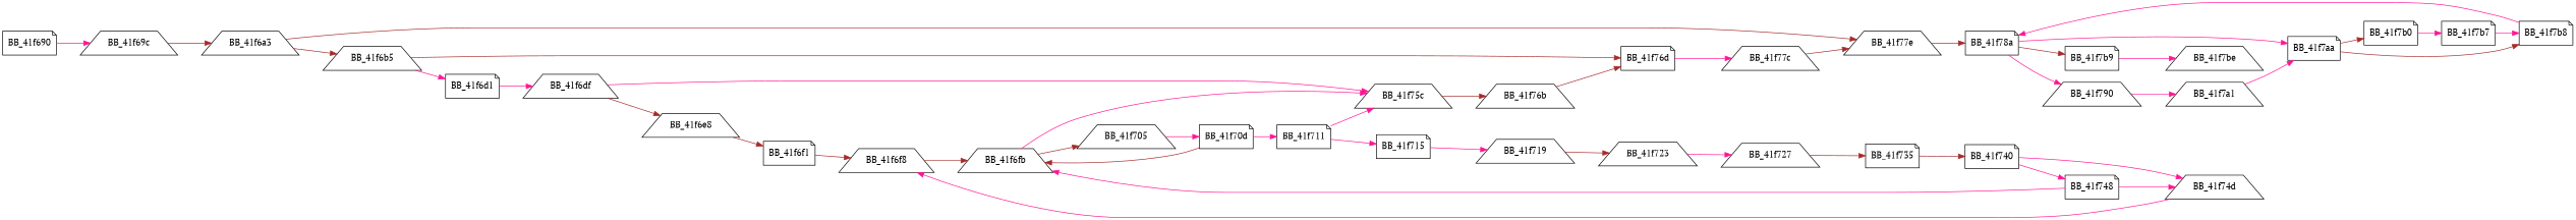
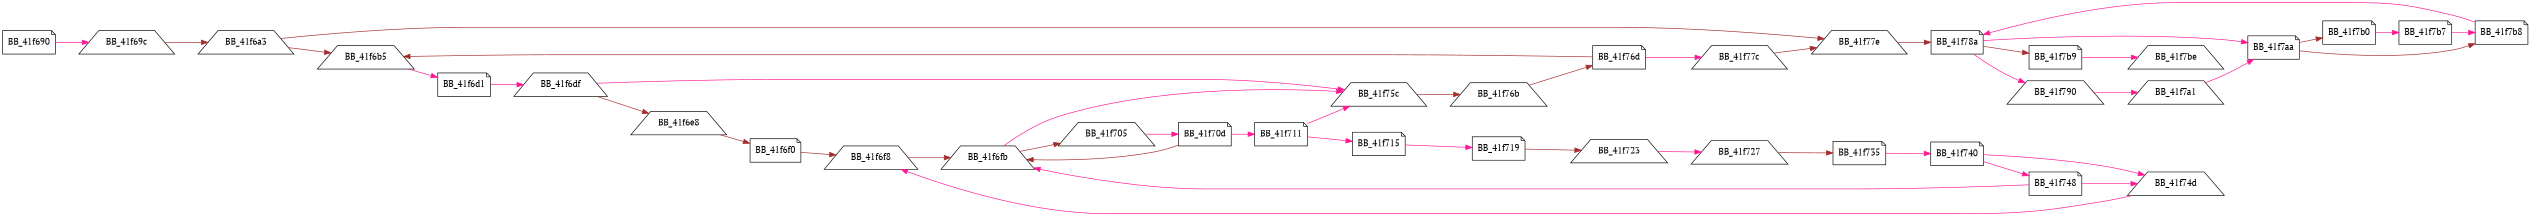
  digraph {
    fontname="PT Serif"
    rankdir=LR
    node [fontname="PT Serif" shape=trapezium]
    edge [color=deeppink fontname="PT Serif"]
    BB_41f690 [shape=note]
    BB_41f69c
    BB_41f6a3
    BB_41f6b5
    BB_41f77e
    BB_41f6d1 [shape=note]
    BB_41f76d [shape=note]
    BB_41f78a [shape=note]
    BB_41f6df
    BB_41f77c
    BB_41f790
    BB_41f7aa [shape=note]
    BB_41f7b9 [shape=note]
    BB_41f6e8
    BB_41f75c
-   BB_41f6f0 [shape=note label=BB_41f6f1]
+   BB_41f6f0 [shape=note]
    BB_41f76b
    BB_41f6f8
    BB_41f6fb
    BB_41f705
    BB_41f70d [shape=note]
    BB_41f711 [shape=note]
    BB_41f715 [shape=note]
-   BB_41f719
+   BB_41f719 [shape=note]
    BB_41f723
    BB_41f727
    BB_41f735 [shape=note]
    BB_41f740 [shape=note]
    BB_41f748 [shape=note]
    BB_41f74d
    BB_41f7a1
    BB_41f7b0 [shape=note]
    BB_41f7b8 [shape=note]
    BB_41f7be
    BB_41f7b7 [shape=note]
    BB_41f690 -> BB_41f69c
    BB_41f69c -> BB_41f6a3 [color=brown]
    BB_41f6a3 -> BB_41f6b5 [color=brown]
    BB_41f6a3 -> BB_41f77e [color=brown]
    BB_41f6b5 -> BB_41f6d1
-   BB_41f6b5 -> BB_41f76d [color=brown]
+   BB_41f76d -> BB_41f6b5 [color=brown]
    BB_41f77e -> BB_41f78a [color=brown]
    BB_41f6d1 -> BB_41f6df
    BB_41f76d -> BB_41f77c
    BB_41f78a -> BB_41f790
    BB_41f78a -> BB_41f7aa
    BB_41f78a -> BB_41f7b9 [color=brown]
    BB_41f6df -> BB_41f6e8 [color=brown]
    BB_41f6df -> BB_41f75c
    BB_41f77c -> BB_41f77e [color=brown]
    BB_41f790 -> BB_41f7a1
    BB_41f7aa -> BB_41f7b0 [color=brown]
    BB_41f7aa -> BB_41f7b8 [color=brown]
    BB_41f7b9 -> BB_41f7be
    BB_41f6e8 -> BB_41f6f0 [color=brown]
    BB_41f75c -> BB_41f76b [color=brown]
    BB_41f6f0 -> BB_41f6f8 [color=brown]
    BB_41f76b -> BB_41f76d [color=brown]
    BB_41f6f8 -> BB_41f6fb [color=brown]
    BB_41f6fb -> BB_41f75c
    BB_41f6fb -> BB_41f705 [color=brown]
    BB_41f705 -> BB_41f70d
    BB_41f70d -> BB_41f6fb [color=brown]
    BB_41f70d -> BB_41f711
    BB_41f711 -> BB_41f75c
    BB_41f711 -> BB_41f715
    BB_41f715 -> BB_41f719
    BB_41f719 -> BB_41f723 [color=brown]
    BB_41f723 -> BB_41f727
    BB_41f727 -> BB_41f735 [color=brown]
-   BB_41f735 -> BB_41f740 [color=brown]
+   BB_41f735 -> BB_41f740
    BB_41f740 -> BB_41f748
    BB_41f740 -> BB_41f74d
    BB_41f748 -> BB_41f6fb
    BB_41f748 -> BB_41f74d
    BB_41f74d -> BB_41f6f8
    BB_41f7a1 -> BB_41f7aa
    BB_41f7b0 -> BB_41f7b7
    BB_41f7b8 -> BB_41f78a
    BB_41f7b7 -> BB_41f7b8
  }
